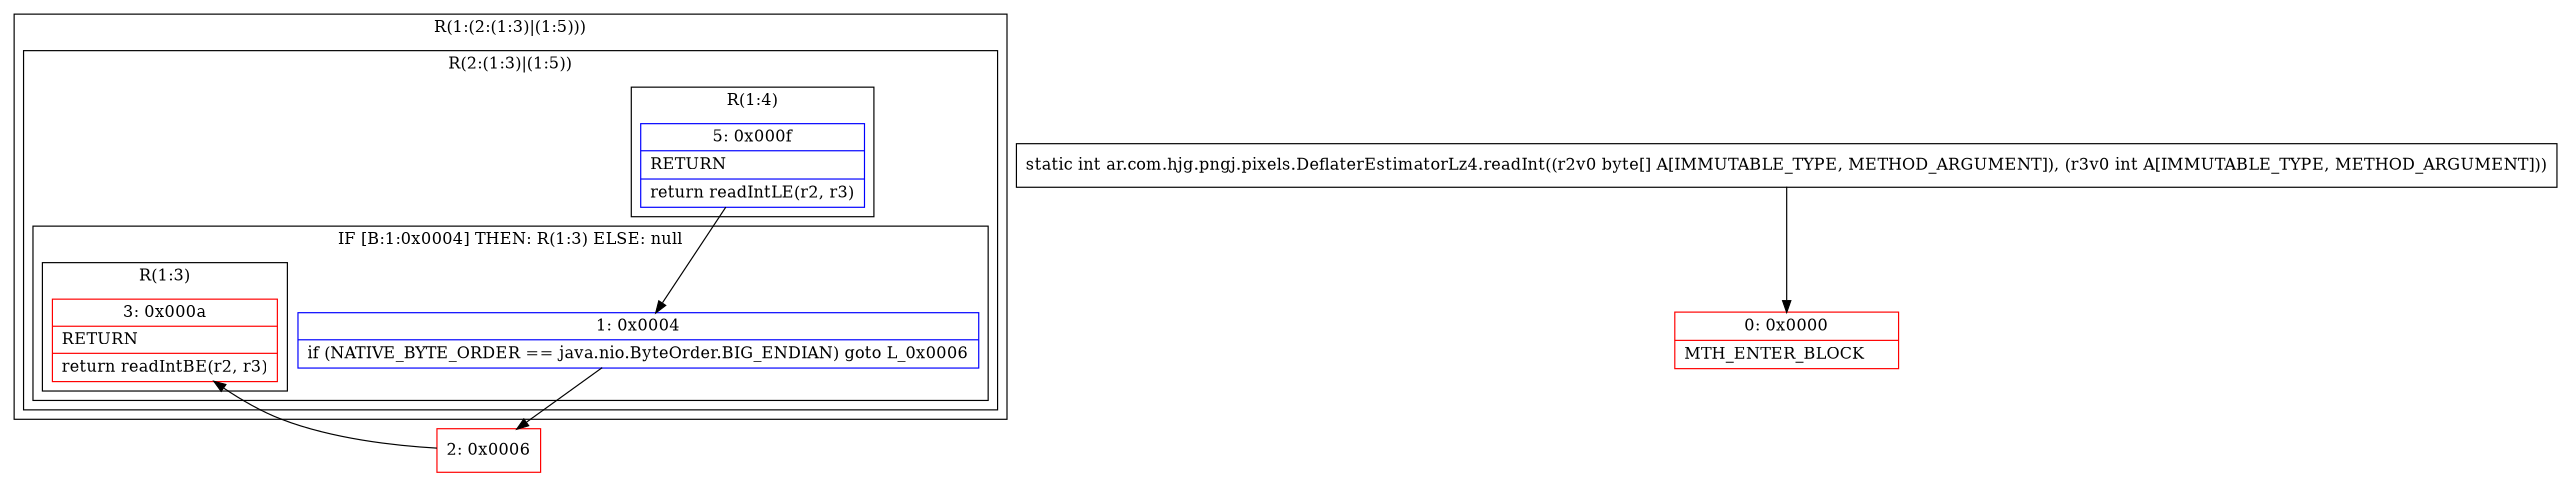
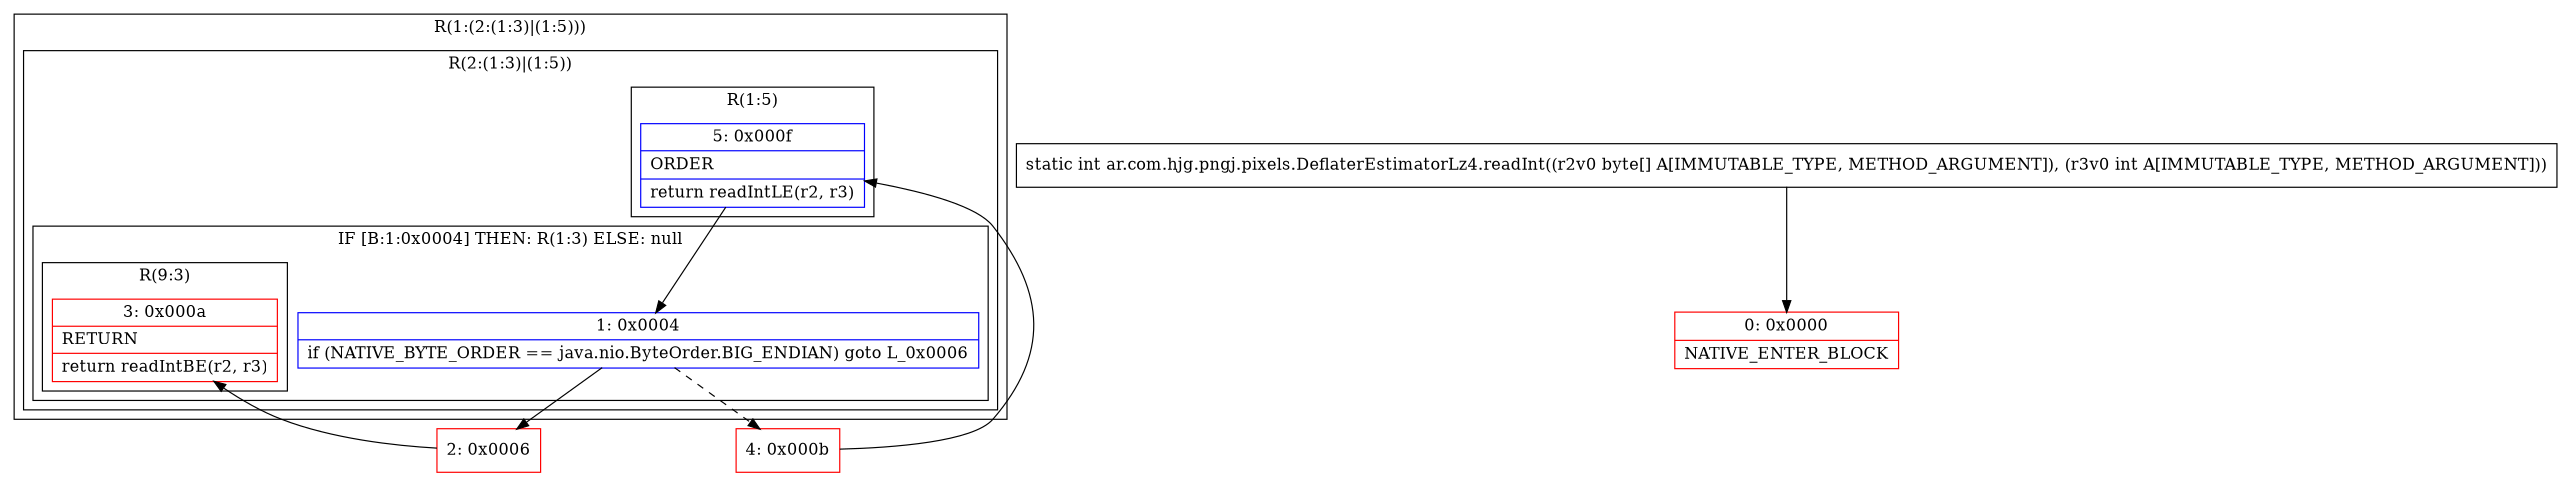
  digraph {
    node [color=red shape=record]
    n1 [label="{3\:\ 0x000a|RETURN\l|return readIntBE(r2, r3)\l}"]
    n2 [color=blue label="{1\:\ 0x0004|if (NATIVE_BYTE_ORDER == java.nio.ByteOrder.BIG_ENDIAN) goto L_0x0006\l}"]
-   n3 [color=blue label="{5\:\ 0x000f|RETURN\l|return readIntLE(r2, r3)\l}"]
+   n3 [color=blue label="{5\:\ 0x000f|ORDER\l|return readIntLE(r2, r3)\l}"]
    n4 [label="{2\:\ 0x0006}"]
-   n6 [label="{0\:\ 0x0000|MTH_ENTER_BLOCK\l}"]
+   n5 [label="{4\:\ 0x000b}"]
+   n6 [label="{0\:\ 0x0000|NATIVE_ENTER_BLOCK\l}"]
    n7 [label="{static int ar.com.hjg.pngj.pixels.DeflaterEstimatorLz4.readInt((r2v0 byte[] A[IMMUTABLE_TYPE, METHOD_ARGUMENT]), (r3v0 int A[IMMUTABLE_TYPE, METHOD_ARGUMENT])) }" color=""]
    subgraph cluster_1 {
      label="R(1:(2:(1:3)|(1:5)))"
      subgraph cluster_2 {
        label="R(2:(1:3)|(1:5))"
        subgraph cluster_3 {
          label="IF [B:1:0x0004] THEN: R(1:3) ELSE: null"
          n2
          subgraph cluster_4 {
-           label="R(1:3)"
+           label="R(9:3)"
            n1
          }
        }
        subgraph cluster_5 {
-         label="R(1:4)"
+         label="R(1:5)"
          n3
        }
      }
    }
    n2 -> n4
+   n2 -> n5 [style=dashed]
    n3 -> n2
    n4 -> n1
+   n5 -> n3
    n7 -> n6
  }
